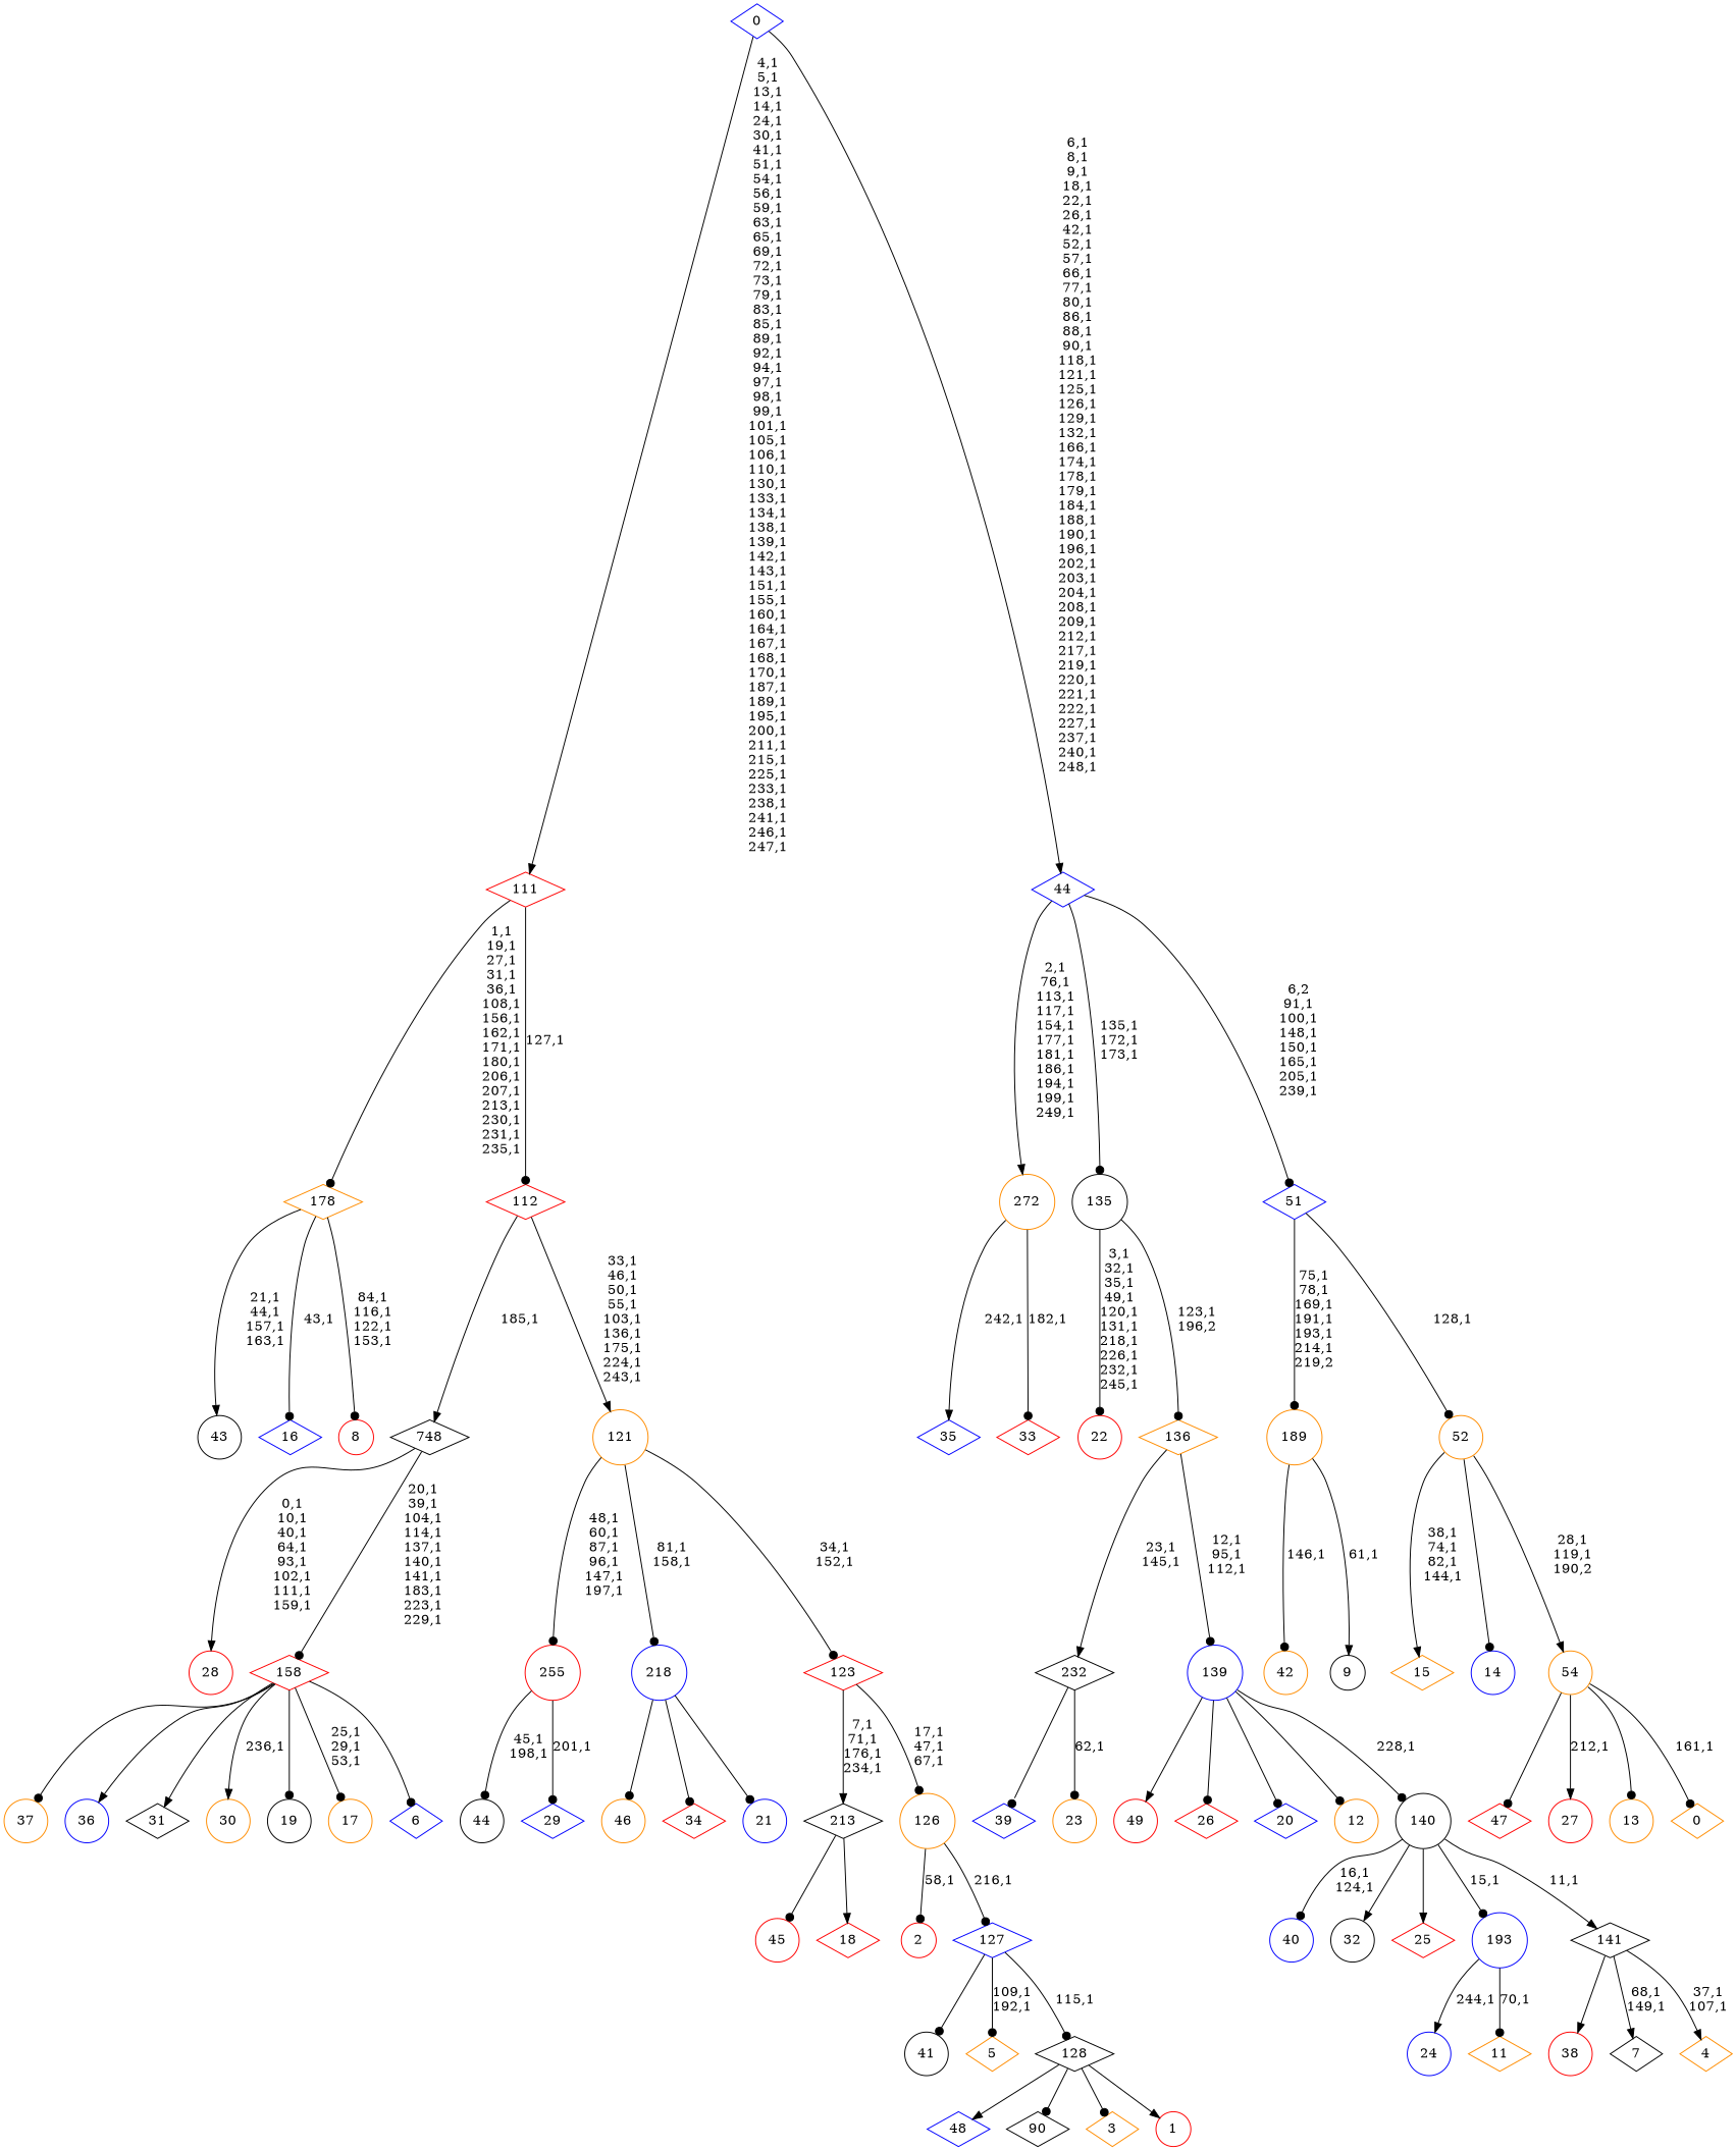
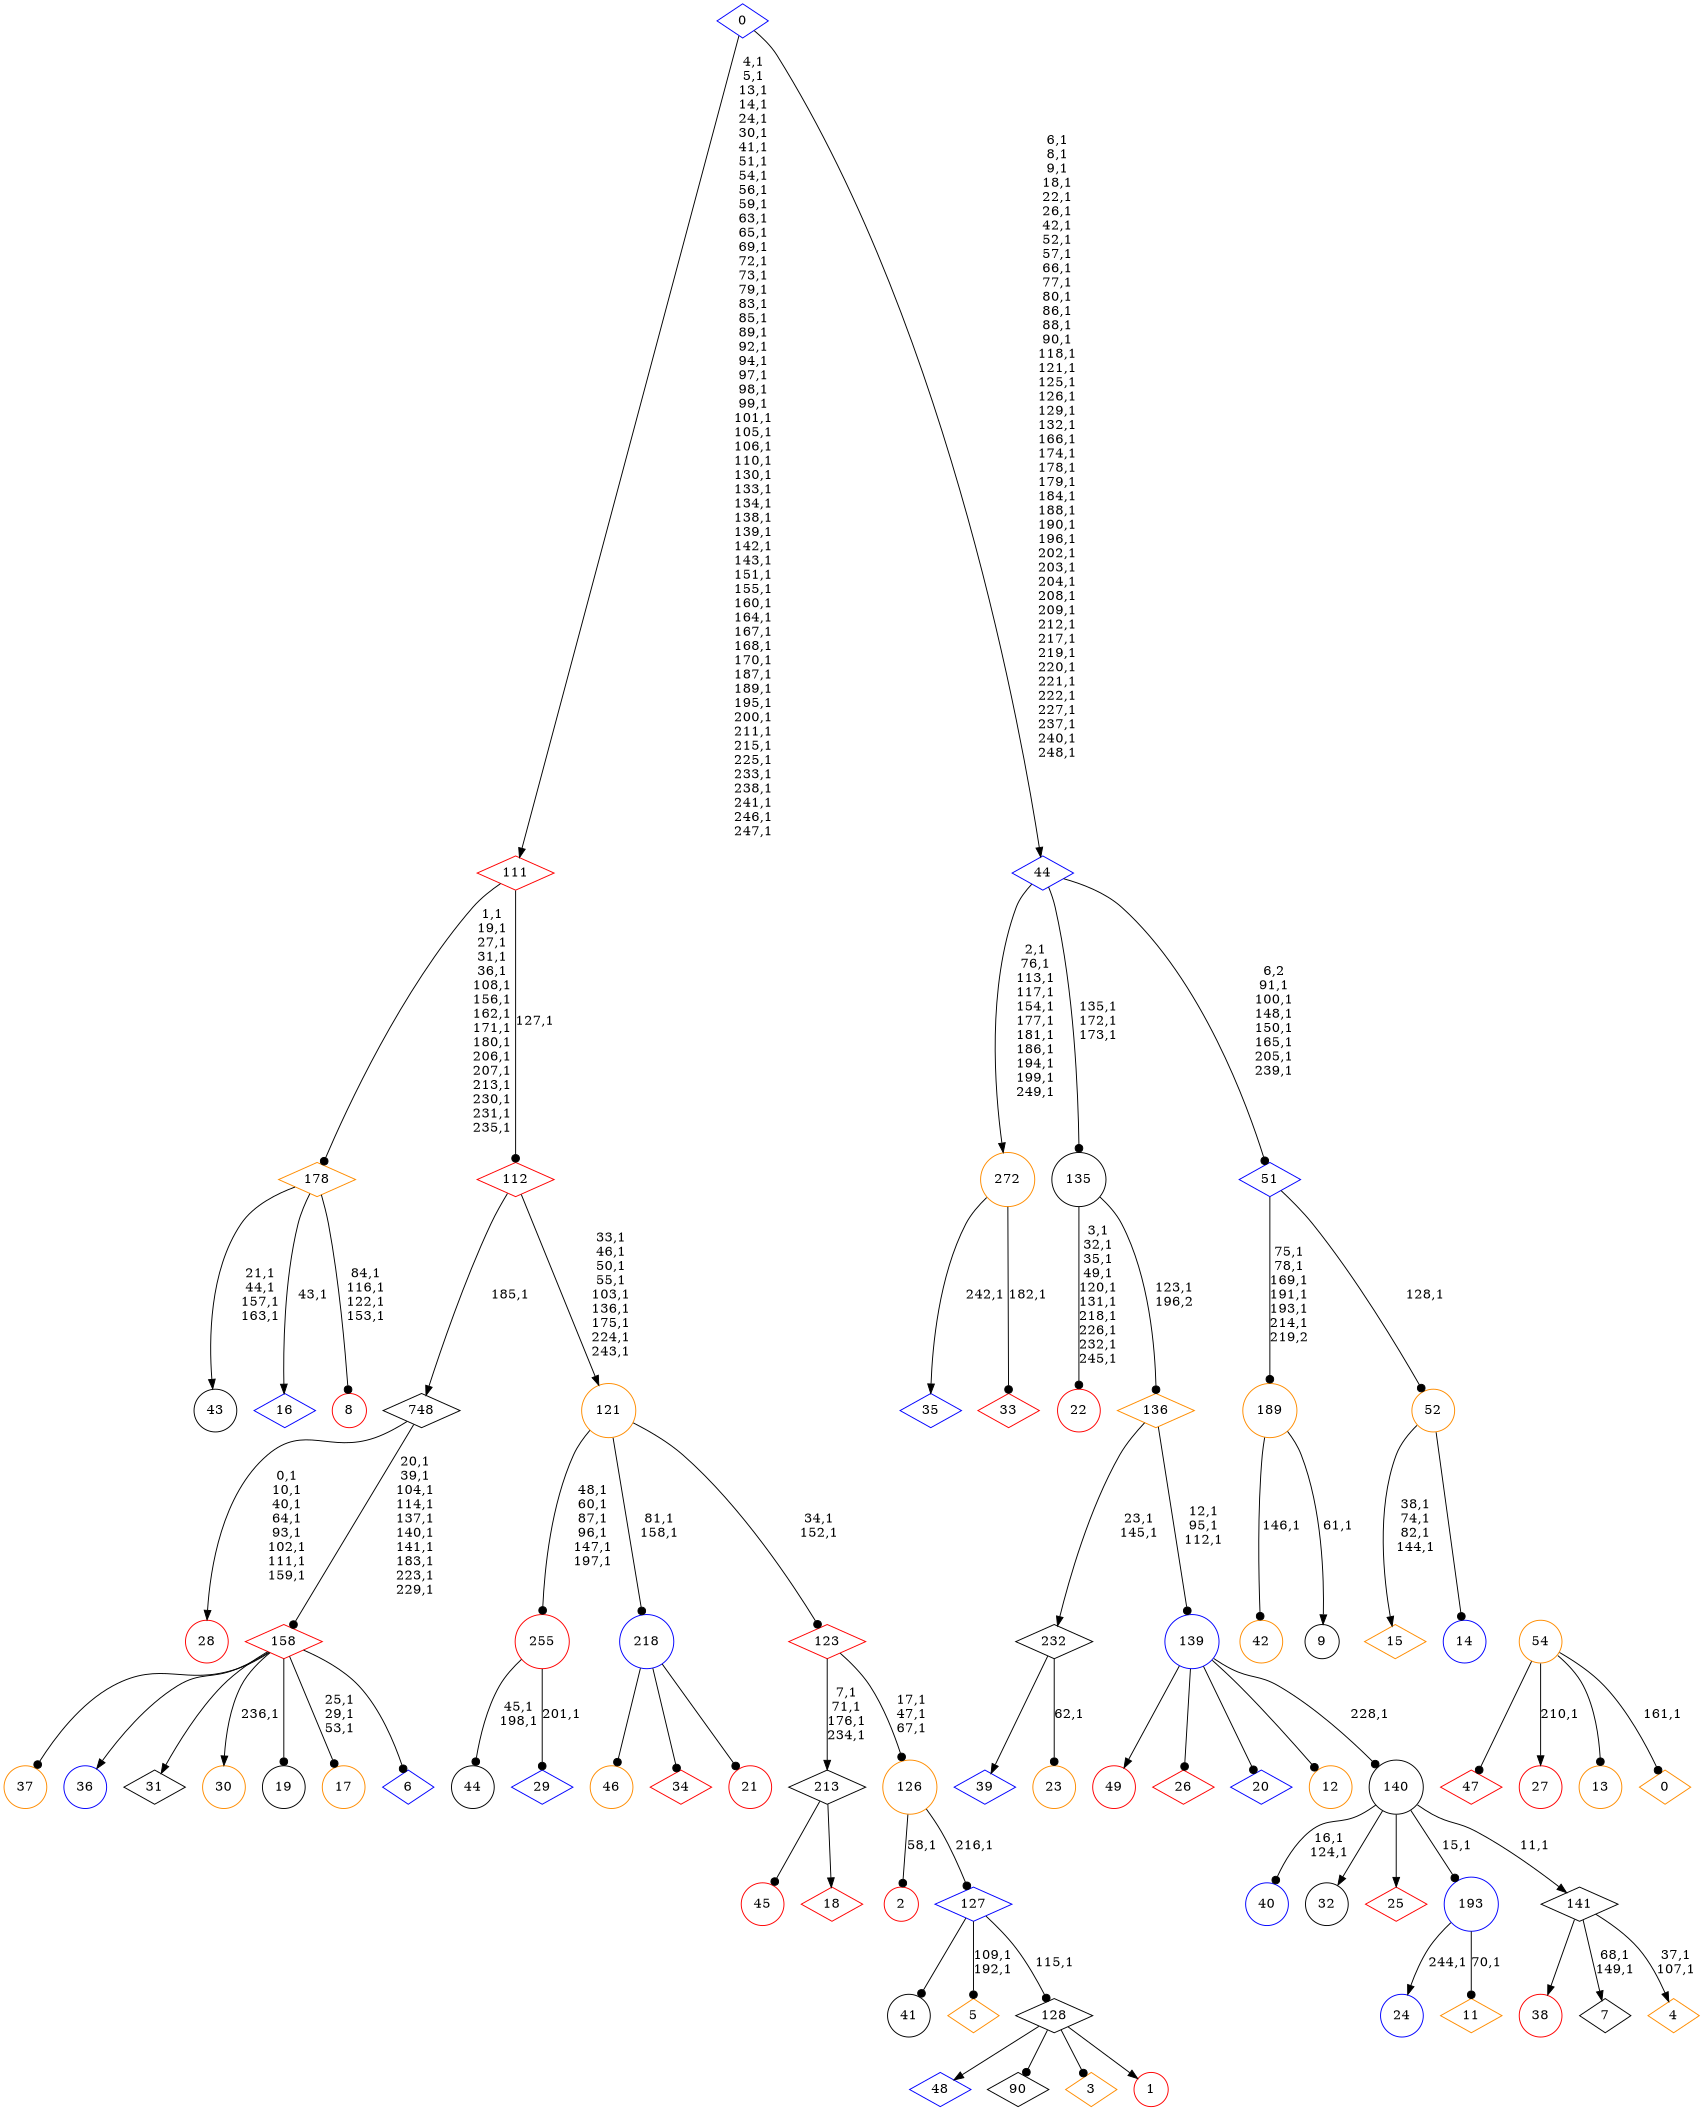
  digraph {
    node [color=darkorange shape=circle]
    edge [arrowhead=dot]
    n1 [color=red label=49]
    n2 [color=blue label=48 shape=diamond]
    n3 [color=red label=47 shape=diamond]
    n4 [label=46]
    n5 [color=red label=45]
    n6 [color=black label=44]
    n7 [color=black label=43]
    n8 [label=42]
    n9 [color=black label=41]
    n10 [color=blue label=40]
    n11 [color=blue label=39 shape=diamond]
    n12 [color=red label=38]
    n13 [label=37]
    n14 [color=blue label=36]
    n15 [color=blue label=35 shape=diamond]
    n16 [color=red label=34 shape=diamond]
    n17 [color=red label=33 shape=diamond]
    272
    n19 [color=black label=32]
    n20 [color=black label=31 shape=diamond]
    n21 [label=30]
    n22 [color=blue label=29 shape=diamond]
    255 [color=red]
    n24 [color=red label=28]
    n25 [color=red label=27]
    n26 [color=red label=26 shape=diamond]
    n27 [color=red label=25 shape=diamond]
    n28 [color=blue label=24]
    n29 [label=23]
    232 [color=black shape=diamond]
    n31 [color=red label=22]
-   n32 [color=blue label=21]
+   n32 [color=red label=21]
    218 [color=blue]
    n34 [color=blue label=20 shape=diamond]
    n35 [color=black label=19]
    n36 [color=red label=18 shape=diamond]
    213 [color=black shape=diamond]
    n38 [label=17]
    n39 [color=blue label=16 shape=diamond]
    n40 [label=15 shape=diamond]
    n41 [color=blue label=14]
    n42 [label=13]
    n43 [label=12]
    n44 [label=11 shape=diamond]
    193 [color=blue]
    n46 [color=black label=90 shape=diamond]
    n47 [color=black label=9]
    189
    n49 [color=red label=8]
    178 [shape=diamond]
    n51 [color=black label=7 shape=diamond]
    n52 [color=blue label=6 shape=diamond]
    158 [color=red shape=diamond]
    n54 [color=black label=748 shape=diamond]
    n55 [label=5 shape=diamond]
    n56 [label=4 shape=diamond]
    141 [color=black shape=diamond]
    140 [color=black]
    139 [color=blue]
    136 [shape=diamond]
    135 [color=black]
    n62 [label=3 shape=diamond]
    n63 [color=red label=2]
    n64 [color=red label=1]
    128 [color=black shape=diamond]
    127 [color=blue shape=diamond]
    126
    123 [color=red shape=diamond]
    121
    112 [color=red shape=diamond]
    111 [color=red shape=diamond]
    n72 [label=0 shape=diamond]
    54
    52
    51 [color=blue shape=diamond]
    44 [color=blue shape=diamond]
    0 [color=blue shape=diamond]
    272 -> n15 [arrowhead=normal label="242,1"]
    272 -> n17 [label="182,1"]
    255 -> n6 [label="45,1\n198,1"]
    255 -> n22 [label="201,1"]
-   232 -> n11
+   232 -> n11 [arrowhead=normal]
    232 -> n29 [label="62,1"]
    218 -> n4
    218 -> n16
    218 -> n32
    213 -> n5
    213 -> n36 [arrowhead=normal]
    193 -> n28 [arrowhead=normal label="244,1"]
    193 -> n44 [label="70,1"]
    189 -> n8 [label="146,1"]
    189 -> n47 [arrowhead=normal label="61,1"]
    178 -> n7 [arrowhead=normal label="21,1\n44,1\n157,1\n163,1"]
-   178 -> n39 [label="43,1"]
+   178 -> n39 [arrowhead=normal label="43,1"]
    178 -> n49 [label="84,1\n116,1\n122,1\n153,1"]
    158 -> n13
    158 -> n14 [arrowhead=normal]
    158 -> n20 [arrowhead=normal]
    158 -> n21 [arrowhead=normal label="236,1"]
    158 -> n35
    158 -> n38 [label="25,1\n29,1\n53,1"]
    158 -> n52
    n54 -> n24 [arrowhead=normal label="0,1\n10,1\n40,1\n64,1\n93,1\n102,1\n111,1\n159,1"]
    n54 -> 158 [label="20,1\n39,1\n104,1\n114,1\n137,1\n140,1\n141,1\n183,1\n223,1\n229,1"]
    141 -> n12 [arrowhead=normal]
    141 -> n51 [arrowhead=normal label="68,1\n149,1"]
    141 -> n56 [arrowhead=normal label="37,1\n107,1"]
    140 -> n10 [label="16,1\n124,1"]
    140 -> n19 [arrowhead=normal]
    140 -> n27 [arrowhead=normal]
    140 -> 193 [label="15,1"]
    140 -> 141 [arrowhead=normal label="11,1"]
    139 -> n1 [arrowhead=normal]
    139 -> n26
    139 -> n34
    139 -> n43
    139 -> 140 [label="228,1"]
    136 -> 232 [arrowhead=normal label="23,1\n145,1"]
    136 -> 139 [label="12,1\n95,1\n112,1"]
    135 -> n31 [label="3,1\n32,1\n35,1\n49,1\n120,1\n131,1\n218,1\n226,1\n232,1\n245,1"]
    135 -> 136 [label="123,1\n196,2"]
    128 -> n2 [arrowhead=normal]
    128 -> n46
    128 -> n62
    128 -> n64 [arrowhead=normal]
    127 -> n9
    127 -> n55 [label="109,1\n192,1"]
    127 -> 128 [label="115,1"]
    126 -> n63 [label="58,1"]
    126 -> 127 [label="216,1"]
    123 -> 213 [arrowhead=normal label="7,1\n71,1\n176,1\n234,1"]
    123 -> 126 [label="17,1\n47,1\n67,1"]
    121 -> 255 [label="48,1\n60,1\n87,1\n96,1\n147,1\n197,1"]
    121 -> 218 [label="81,1\n158,1"]
    121 -> 123 [label="34,1\n152,1"]
    112 -> n54 [arrowhead=normal label="185,1"]
    112 -> 121 [arrowhead=normal label="33,1\n46,1\n50,1\n55,1\n103,1\n136,1\n175,1\n224,1\n243,1"]
    111 -> 178 [label="1,1\n19,1\n27,1\n31,1\n36,1\n108,1\n156,1\n162,1\n171,1\n180,1\n206,1\n207,1\n213,1\n230,1\n231,1\n235,1"]
    111 -> 112 [label="127,1"]
    54 -> n3
-   54 -> n25 [arrowhead=normal label="212,1"]
+   54 -> n25 [arrowhead=normal label="210,1"]
    54 -> n42
    54 -> n72 [label="161,1"]
    52 -> n40 [arrowhead=normal label="38,1\n74,1\n82,1\n144,1"]
    52 -> n41
-   52 -> 54 [arrowhead=normal label="28,1\n119,1\n190,2"]
    51 -> 189 [label="75,1\n78,1\n169,1\n191,1\n193,1\n214,1\n219,2"]
    51 -> 52 [label="128,1"]
    44 -> 272 [arrowhead=normal label="2,1\n76,1\n113,1\n117,1\n154,1\n177,1\n181,1\n186,1\n194,1\n199,1\n249,1"]
    44 -> 135 [label="135,1\n172,1\n173,1"]
    44 -> 51 [label="6,2\n91,1\n100,1\n148,1\n150,1\n165,1\n205,1\n239,1"]
    0 -> 111 [arrowhead=normal label="4,1\n5,1\n13,1\n14,1\n24,1\n30,1\n41,1\n51,1\n54,1\n56,1\n59,1\n63,1\n65,1\n69,1\n72,1\n73,1\n79,1\n83,1\n85,1\n89,1\n92,1\n94,1\n97,1\n98,1\n99,1\n101,1\n105,1\n106,1\n110,1\n130,1\n133,1\n134,1\n138,1\n139,1\n142,1\n143,1\n151,1\n155,1\n160,1\n164,1\n167,1\n168,1\n170,1\n187,1\n189,1\n195,1\n200,1\n211,1\n215,1\n225,1\n233,1\n238,1\n241,1\n246,1\n247,1"]
    0 -> 44 [arrowhead=normal label="6,1\n8,1\n9,1\n18,1\n22,1\n26,1\n42,1\n52,1\n57,1\n66,1\n77,1\n80,1\n86,1\n88,1\n90,1\n118,1\n121,1\n125,1\n126,1\n129,1\n132,1\n166,1\n174,1\n178,1\n179,1\n184,1\n188,1\n190,1\n196,1\n202,1\n203,1\n204,1\n208,1\n209,1\n212,1\n217,1\n219,1\n220,1\n221,1\n222,1\n227,1\n237,1\n240,1\n248,1"]
  }
